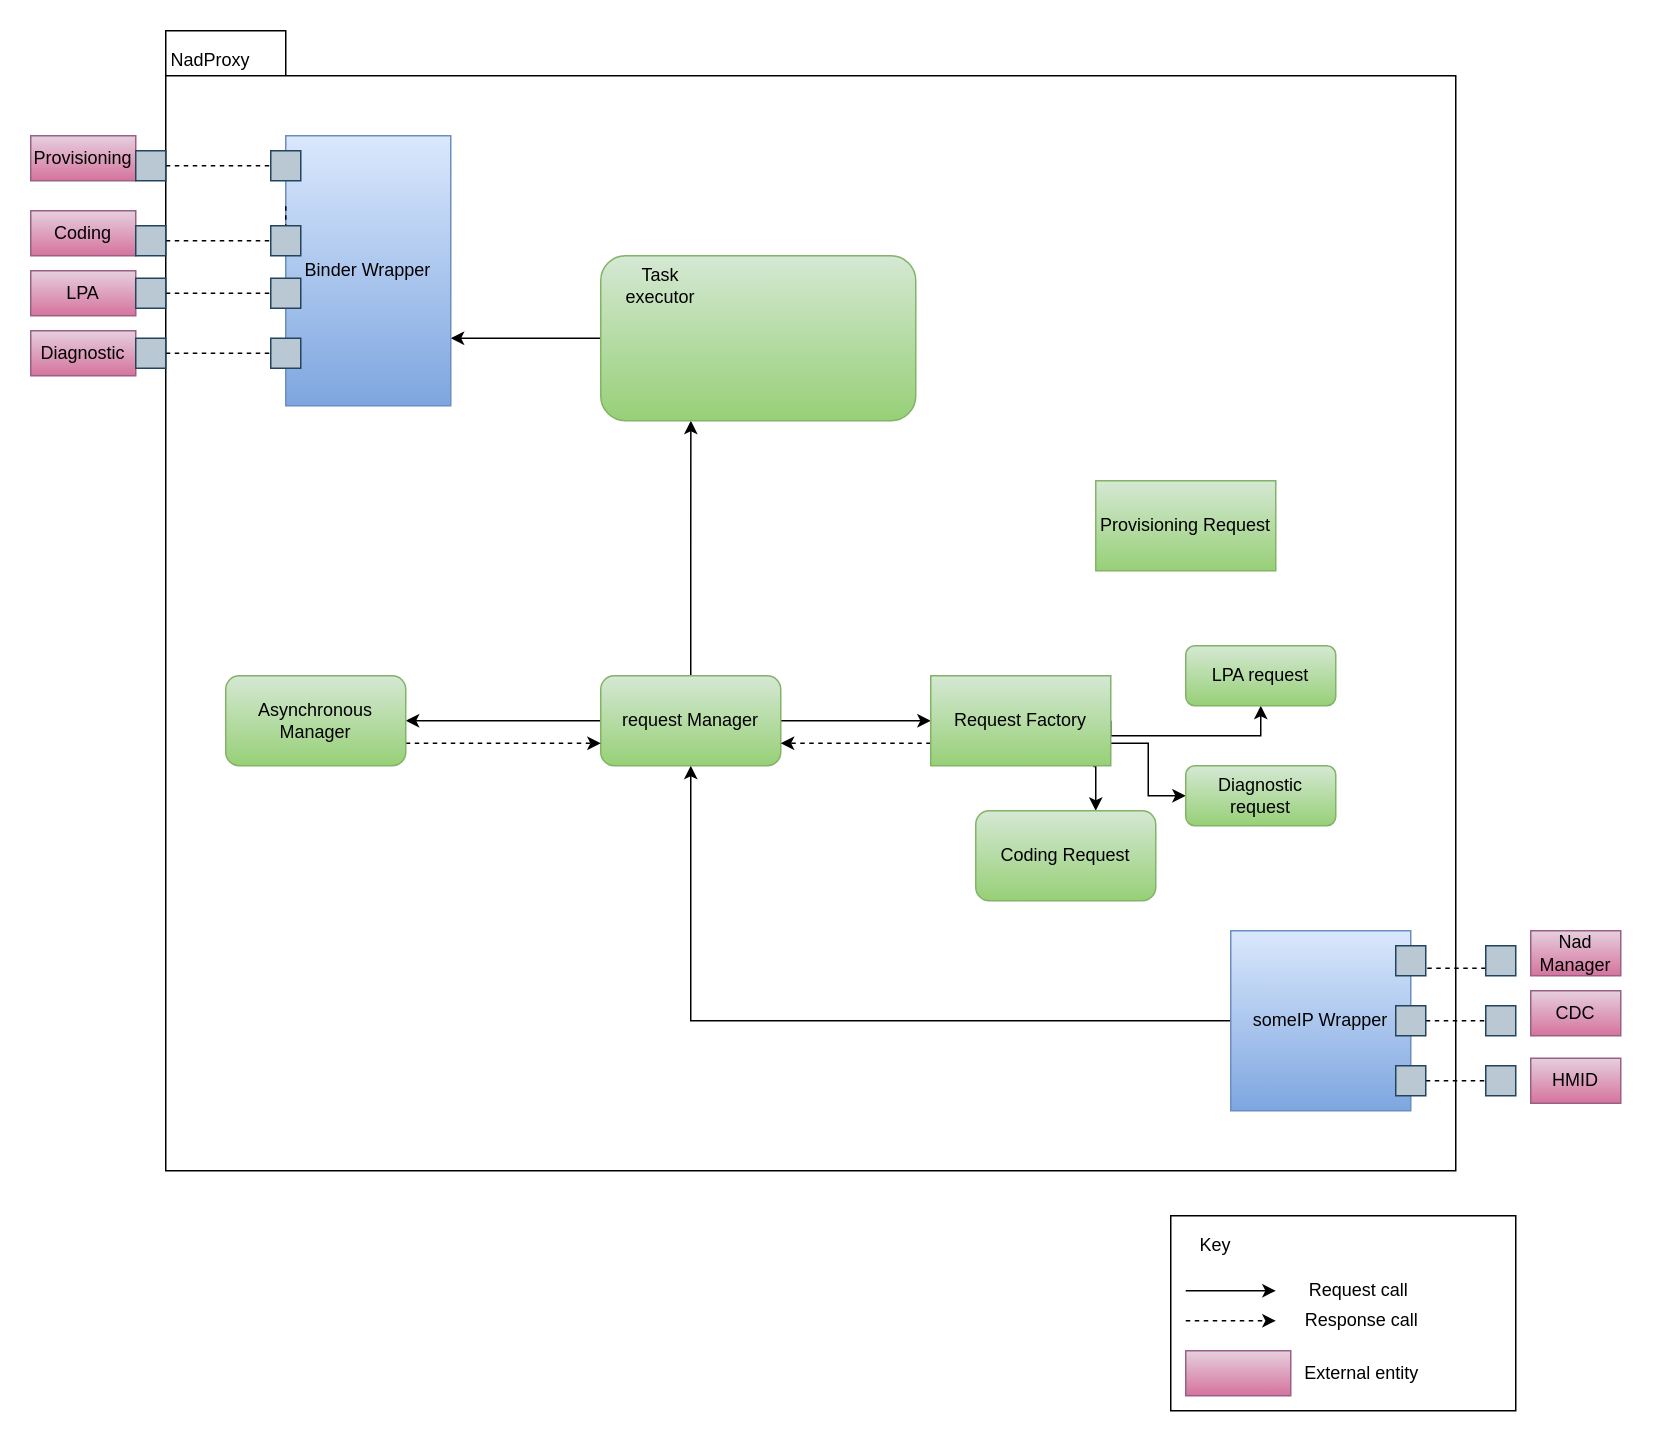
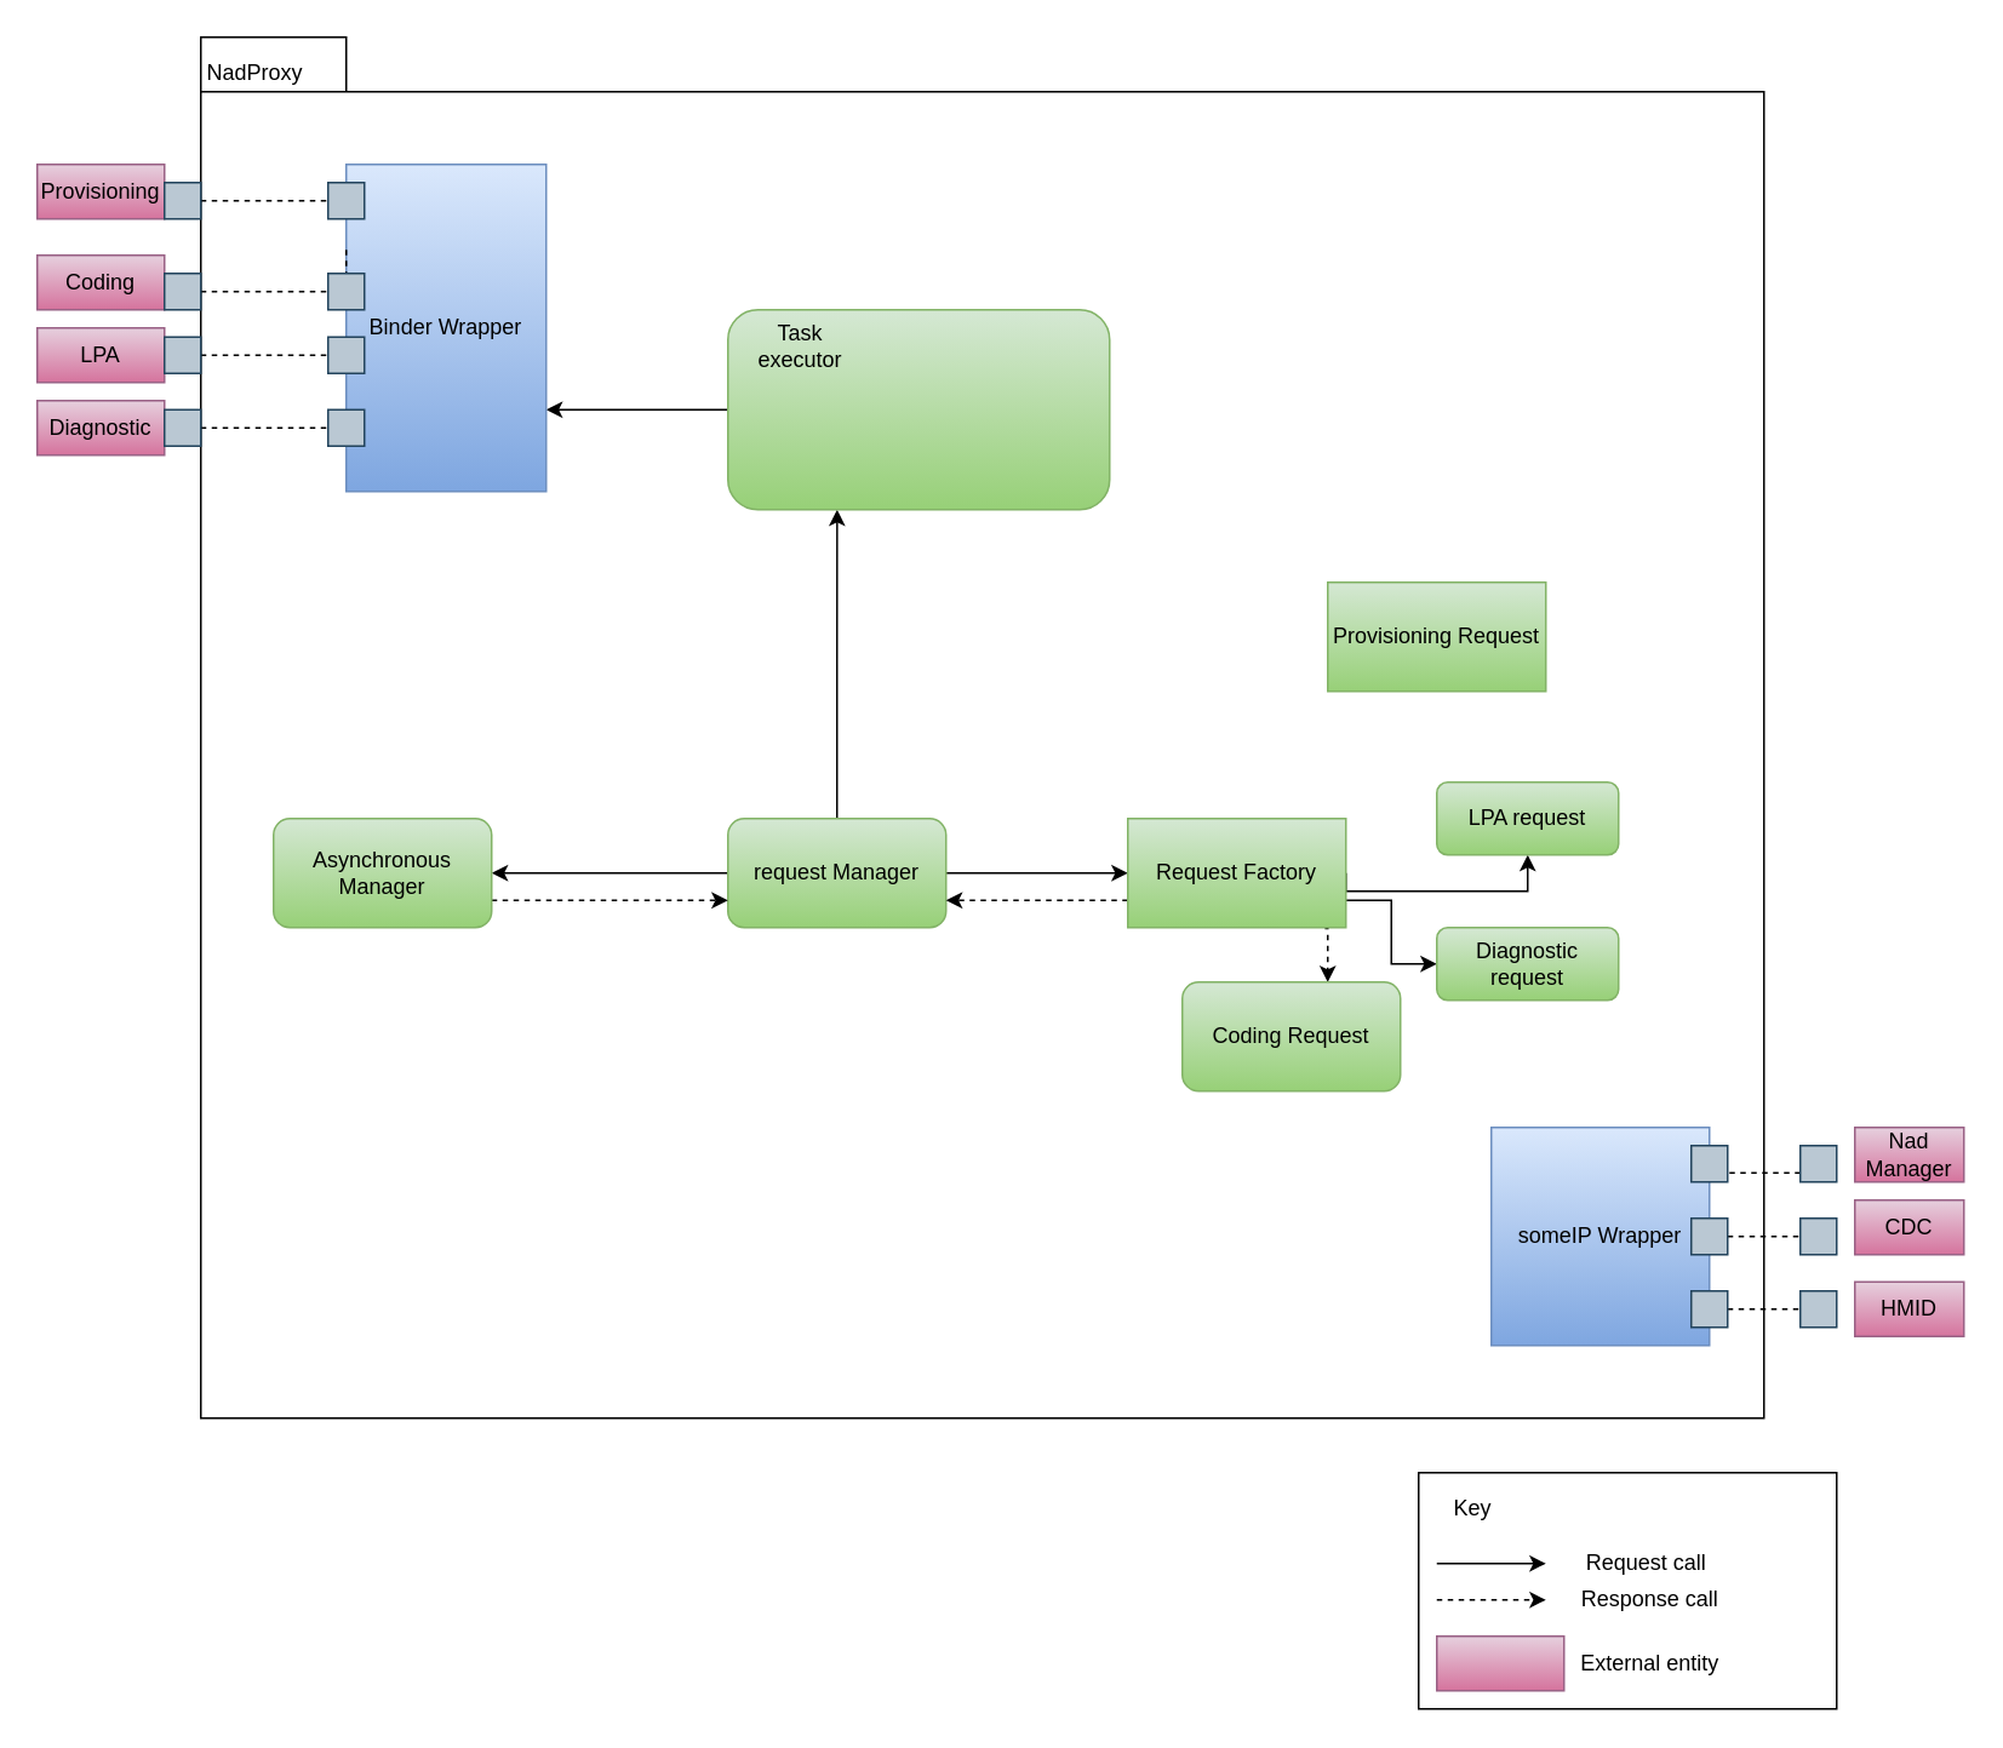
  <mxCell id="0" />
  <mxCell id="1" parent="0" />
  <mxCell id="2" value="" style="shape=folder;fontStyle=1;tabWidth=80;tabHeight=30;tabPosition=left;html=1;boundedLbl=1;fillColor=none;" parent="1" vertex="1"><mxGeometry x="110" y="20" width="860" height="760" as="geometry" /></mxCell>
  <mxCell id="3" value="NadProxy" style="text;html=1;strokeColor=none;fillColor=none;align=center;verticalAlign=middle;whiteSpace=wrap;rounded=0;" parent="1" vertex="1"><mxGeometry x="120" y="30" width="40" height="20" as="geometry" /></mxCell>
- <mxCell id="4" style="edgeStyle=orthogonalEdgeStyle;rounded=0;orthogonalLoop=1;jettySize=auto;html=1;exitX=0;exitY=0.5;exitDx=0;exitDy=0;" parent="1" source="5" target="11" edge="1"><mxGeometry relative="1" as="geometry" /></mxCell>
  <mxCell id="5" value="someIP Wrapper" style="rounded=0;whiteSpace=wrap;html=1;fillColor=#dae8fc;gradientColor=#7ea6e0;strokeColor=#6c8ebf;" parent="1" vertex="1"><mxGeometry x="820" y="620" width="120" height="120" as="geometry" /></mxCell>
  <mxCell id="6" value="Provisioning" style="rounded=0;whiteSpace=wrap;html=1;fillColor=#e6d0de;strokeColor=#996185;gradientColor=#d5739d;" parent="1" vertex="1"><mxGeometry x="20" y="90" width="70" height="30" as="geometry" /></mxCell>
  <mxCell id="7" value="Nad Manager" style="rounded=0;whiteSpace=wrap;html=1;fillColor=#e6d0de;strokeColor=#996185;gradientColor=#d5739d;" parent="1" vertex="1"><mxGeometry x="1020" y="620" width="60" height="30" as="geometry" /></mxCell>
  <mxCell id="8" style="edgeStyle=orthogonalEdgeStyle;rounded=0;orthogonalLoop=1;jettySize=auto;html=1;exitX=1;exitY=0.5;exitDx=0;exitDy=0;" parent="1" source="11" target="16" edge="1"><mxGeometry relative="1" as="geometry" /></mxCell>
  <mxCell id="9" style="edgeStyle=orthogonalEdgeStyle;rounded=0;orthogonalLoop=1;jettySize=auto;html=1;exitX=0;exitY=0.5;exitDx=0;exitDy=0;entryX=1;entryY=0.5;entryDx=0;entryDy=0;" parent="1" source="11" target="25" edge="1"><mxGeometry relative="1" as="geometry" /></mxCell>
  <mxCell id="10" style="edgeStyle=orthogonalEdgeStyle;rounded=0;orthogonalLoop=1;jettySize=auto;html=1;entryX=0.286;entryY=1;entryDx=0;entryDy=0;entryPerimeter=0;endArrow=classic;endFill=1;strokeColor=#000000;" parent="1" source="11" target="20" edge="1"><mxGeometry relative="1" as="geometry" /></mxCell>
  <mxCell id="11" value="request Manager" style="rounded=1;whiteSpace=wrap;html=1;fillColor=#d5e8d4;gradientColor=#97d077;strokeColor=#82b366;" parent="1" vertex="1"><mxGeometry x="400" y="450" width="120" height="60" as="geometry" /></mxCell>
- <mxCell id="12" style="edgeStyle=orthogonalEdgeStyle;rounded=0;orthogonalLoop=1;jettySize=auto;html=1;exitX=0.908;exitY=1.017;exitDx=0;exitDy=0;exitPerimeter=0;" parent="1" source="16" target="18" edge="1"><mxGeometry relative="1" as="geometry"><Array as="points"><mxPoint x="729" y="495" /><mxPoint x="730" y="495" /></Array></mxGeometry></mxCell>
+ <mxCell id="12" style="edgeStyle=orthogonalEdgeStyle;rounded=0;orthogonalLoop=1;jettySize=auto;html=1;exitX=0.908;exitY=1.017;exitDx=0;exitDy=0;exitPerimeter=0;dashed=1;" parent="1" source="16" target="18" edge="1"><mxGeometry relative="1" as="geometry"><Array as="points"><mxPoint x="729" y="495" /><mxPoint x="730" y="495" /></Array></mxGeometry></mxCell>
  <mxCell id="13" style="edgeStyle=orthogonalEdgeStyle;rounded=0;orthogonalLoop=1;jettySize=auto;html=1;exitX=0;exitY=0.75;exitDx=0;exitDy=0;entryX=1;entryY=0.75;entryDx=0;entryDy=0;dashed=1;" parent="1" source="16" target="11" edge="1"><mxGeometry relative="1" as="geometry" /></mxCell>
  <mxCell id="14" style="edgeStyle=orthogonalEdgeStyle;rounded=0;orthogonalLoop=1;jettySize=auto;html=1;exitX=1;exitY=0.5;exitDx=0;exitDy=0;entryX=0.5;entryY=1;entryDx=0;entryDy=0;" parent="1" source="16" target="26" edge="1"><mxGeometry relative="1" as="geometry"><Array as="points"><mxPoint x="740" y="490" /><mxPoint x="840" y="490" /></Array></mxGeometry></mxCell>
  <mxCell id="15" style="edgeStyle=orthogonalEdgeStyle;rounded=0;orthogonalLoop=1;jettySize=auto;html=1;exitX=1;exitY=0.75;exitDx=0;exitDy=0;" parent="1" source="16" target="28" edge="1"><mxGeometry relative="1" as="geometry" /></mxCell>
  <mxCell id="16" value="Request Factory" style="rounded=0;whiteSpace=wrap;html=1;fillColor=#d5e8d4;gradientColor=#97d077;strokeColor=#82b366;" parent="1" vertex="1"><mxGeometry x="620" y="450" width="120" height="60" as="geometry" /></mxCell>
  <mxCell id="17" value="Provisioning Request" style="whiteSpace=wrap;html=1;fillColor=#d5e8d4;gradientColor=#97d077;strokeColor=#82b366;rounded=0;" parent="1" vertex="1"><mxGeometry x="730" y="320" width="120" height="60" as="geometry" /></mxCell>
  <mxCell id="18" value="Coding Request" style="rounded=1;whiteSpace=wrap;html=1;fillColor=#d5e8d4;gradientColor=#97d077;strokeColor=#82b366;" parent="1" vertex="1"><mxGeometry x="650" y="540" width="120" height="60" as="geometry" /></mxCell>
  <mxCell id="19" style="edgeStyle=orthogonalEdgeStyle;rounded=0;orthogonalLoop=1;jettySize=auto;html=1;exitX=0;exitY=0.5;exitDx=0;exitDy=0;entryX=1;entryY=0.75;entryDx=0;entryDy=0;endArrow=classic;endFill=1;strokeColor=#000000;" parent="1" source="20" target="23" edge="1"><mxGeometry relative="1" as="geometry" /></mxCell>
  <mxCell id="20" value="" style="rounded=1;whiteSpace=wrap;html=1;gradientColor=#97d077;fillColor=#d5e8d4;strokeColor=#82b366;" parent="1" vertex="1"><mxGeometry x="400" y="170" width="210" height="110" as="geometry" /></mxCell>
  <mxCell id="21" value="Coding" style="rounded=0;whiteSpace=wrap;html=1;fillColor=#e6d0de;strokeColor=#996185;gradientColor=#d5739d;" parent="1" vertex="1"><mxGeometry x="20" y="140" width="70" height="30" as="geometry" /></mxCell>
  <mxCell id="22" value="LPA" style="rounded=0;whiteSpace=wrap;html=1;fillColor=#e6d0de;strokeColor=#996185;gradientColor=#d5739d;" parent="1" vertex="1"><mxGeometry x="20" y="180" width="70" height="30" as="geometry" /></mxCell>
  <mxCell id="23" value="Binder Wrapper" style="rounded=0;whiteSpace=wrap;html=1;fillColor=#dae8fc;gradientColor=#7ea6e0;strokeColor=#6c8ebf;" parent="1" vertex="1"><mxGeometry x="190" y="90" width="110" height="180" as="geometry" /></mxCell>
  <mxCell id="24" style="edgeStyle=orthogonalEdgeStyle;rounded=1;orthogonalLoop=1;jettySize=auto;html=1;exitX=1;exitY=0.75;exitDx=0;exitDy=0;entryX=0;entryY=0.75;entryDx=0;entryDy=0;dashed=1;" parent="1" source="25" target="11" edge="1"><mxGeometry relative="1" as="geometry" /></mxCell>
  <mxCell id="25" value="Asynchronous Manager" style="rounded=1;whiteSpace=wrap;html=1;fillColor=#d5e8d4;gradientColor=#97d077;strokeColor=#82b366;" parent="1" vertex="1"><mxGeometry x="150" y="450" width="120" height="60" as="geometry" /></mxCell>
  <mxCell id="26" value="LPA request" style="rounded=1;whiteSpace=wrap;html=1;fillColor=#d5e8d4;gradientColor=#97d077;strokeColor=#82b366;" parent="1" vertex="1"><mxGeometry x="790" y="430" width="100" height="40" as="geometry" /></mxCell>
  <mxCell id="27" value="Diagnostic" style="rounded=0;whiteSpace=wrap;html=1;fillColor=#e6d0de;strokeColor=#996185;gradientColor=#d5739d;" parent="1" vertex="1"><mxGeometry x="20" y="220" width="70" height="30" as="geometry" /></mxCell>
  <mxCell id="28" value="Diagnostic request" style="rounded=1;whiteSpace=wrap;html=1;fillColor=#d5e8d4;gradientColor=#97d077;strokeColor=#82b366;" parent="1" vertex="1"><mxGeometry x="790" y="510" width="100" height="40" as="geometry" /></mxCell>
  <mxCell id="29" value="Task executor" style="text;html=1;strokeColor=none;fillColor=none;align=center;verticalAlign=middle;whiteSpace=wrap;rounded=0;" parent="1" vertex="1"><mxGeometry x="420" y="180" width="40" height="20" as="geometry" /></mxCell>
  <mxCell id="30" value="" style="rounded=0;whiteSpace=wrap;html=1;fillColor=none;gradientColor=none;" parent="1" vertex="1"><mxGeometry x="780" y="810" width="230" height="130" as="geometry" /></mxCell>
  <mxCell id="31" value="Key" style="text;html=1;strokeColor=none;fillColor=none;align=center;verticalAlign=middle;whiteSpace=wrap;rounded=0;" parent="1" vertex="1"><mxGeometry x="790" y="820" width="40" height="20" as="geometry" /></mxCell>
  <mxCell id="32" value="" style="endArrow=classic;html=1;rounded=0;" parent="1" edge="1"><mxGeometry width="50" height="50" relative="1" as="geometry"><mxPoint x="790" y="860" as="sourcePoint" /><mxPoint x="850" y="860" as="targetPoint" /></mxGeometry></mxCell>
  <mxCell id="33" value="Request call" style="text;html=1;strokeColor=none;fillColor=none;align=center;verticalAlign=middle;whiteSpace=wrap;rounded=0;" parent="1" vertex="1"><mxGeometry x="863" y="850" width="85" height="20" as="geometry" /></mxCell>
  <mxCell id="34" value="" style="endArrow=classic;html=1;dashed=1;" parent="1" edge="1"><mxGeometry width="50" height="50" relative="1" as="geometry"><mxPoint x="790" y="880" as="sourcePoint" /><mxPoint x="850" y="880" as="targetPoint" /></mxGeometry></mxCell>
  <mxCell id="35" value="Response call" style="text;html=1;strokeColor=none;fillColor=none;align=center;verticalAlign=middle;whiteSpace=wrap;rounded=0;" parent="1" vertex="1"><mxGeometry x="865" y="870" width="85" height="20" as="geometry" /></mxCell>
  <mxCell id="36" value="" style="rounded=0;whiteSpace=wrap;html=1;fillColor=#e6d0de;strokeColor=#996185;gradientColor=#d5739d;" parent="1" vertex="1"><mxGeometry x="790" y="900" width="70" height="30" as="geometry" /></mxCell>
  <mxCell id="37" value="External entity" style="text;html=1;strokeColor=none;fillColor=none;align=center;verticalAlign=middle;whiteSpace=wrap;rounded=0;" parent="1" vertex="1"><mxGeometry x="865" y="905" width="85" height="20" as="geometry" /></mxCell>
  <mxCell id="38" value="" style="whiteSpace=wrap;html=1;aspect=fixed;fillColor=#bac8d3;strokeColor=#23445d;" parent="1" vertex="1"><mxGeometry x="930" y="630" width="20" height="20" as="geometry" /></mxCell>
  <mxCell id="39" style="edgeStyle=orthogonalEdgeStyle;rounded=0;orthogonalLoop=1;jettySize=auto;html=1;exitX=0;exitY=0.75;exitDx=0;exitDy=0;entryX=1;entryY=0.75;entryDx=0;entryDy=0;strokeColor=#000000;dashed=1;endArrow=none;endFill=0;" parent="1" source="40" target="38" edge="1"><mxGeometry relative="1" as="geometry" /></mxCell>
  <mxCell id="40" value="" style="whiteSpace=wrap;html=1;aspect=fixed;fillColor=#bac8d3;strokeColor=#23445d;" parent="1" vertex="1"><mxGeometry x="990" y="630" width="20" height="20" as="geometry" /></mxCell>
  <mxCell id="41" style="edgeStyle=orthogonalEdgeStyle;rounded=0;orthogonalLoop=1;jettySize=auto;html=1;exitX=1;exitY=0.5;exitDx=0;exitDy=0;entryX=0;entryY=0.5;entryDx=0;entryDy=0;endArrow=none;endFill=0;strokeColor=#000000;dashed=1;" parent="1" source="42" target="43" edge="1"><mxGeometry relative="1" as="geometry" /></mxCell>
  <mxCell id="42" value="" style="whiteSpace=wrap;html=1;aspect=fixed;fillColor=#bac8d3;strokeColor=#23445d;" parent="1" vertex="1"><mxGeometry x="930" y="670" width="20" height="20" as="geometry" /></mxCell>
  <mxCell id="43" value="" style="whiteSpace=wrap;html=1;aspect=fixed;fillColor=#bac8d3;strokeColor=#23445d;" parent="1" vertex="1"><mxGeometry x="990" y="670" width="20" height="20" as="geometry" /></mxCell>
  <mxCell id="44" style="edgeStyle=orthogonalEdgeStyle;rounded=0;orthogonalLoop=1;jettySize=auto;html=1;exitX=1;exitY=0.5;exitDx=0;exitDy=0;entryX=0;entryY=0.5;entryDx=0;entryDy=0;dashed=1;endArrow=none;endFill=0;strokeColor=#000000;" parent="1" source="45" target="46" edge="1"><mxGeometry relative="1" as="geometry" /></mxCell>
  <mxCell id="45" value="" style="whiteSpace=wrap;html=1;aspect=fixed;fillColor=#bac8d3;strokeColor=#23445d;" parent="1" vertex="1"><mxGeometry x="90" y="100" width="20" height="20" as="geometry" /></mxCell>
  <mxCell id="46" value="" style="whiteSpace=wrap;html=1;aspect=fixed;fillColor=#bac8d3;strokeColor=#23445d;" parent="1" vertex="1"><mxGeometry x="180" y="100" width="20" height="20" as="geometry" /></mxCell>
  <mxCell id="47" style="edgeStyle=orthogonalEdgeStyle;rounded=0;orthogonalLoop=1;jettySize=auto;html=1;exitX=1;exitY=0.5;exitDx=0;exitDy=0;entryX=0;entryY=0.5;entryDx=0;entryDy=0;dashed=1;endArrow=none;endFill=0;strokeColor=#000000;" parent="1" source="48" target="50" edge="1"><mxGeometry relative="1" as="geometry" /></mxCell>
  <mxCell id="48" value="" style="whiteSpace=wrap;html=1;aspect=fixed;fillColor=#bac8d3;strokeColor=#23445d;" parent="1" vertex="1"><mxGeometry x="90" y="150" width="20" height="20" as="geometry" /></mxCell>
  <mxCell id="49" style="edgeStyle=orthogonalEdgeStyle;rounded=0;orthogonalLoop=1;jettySize=auto;html=1;exitX=0.5;exitY=1;exitDx=0;exitDy=0;entryX=0;entryY=0.25;entryDx=0;entryDy=0;dashed=1;endArrow=none;endFill=0;strokeColor=#000000;" parent="1" source="50" target="23" edge="1"><mxGeometry relative="1" as="geometry" /></mxCell>
  <mxCell id="50" value="" style="whiteSpace=wrap;html=1;aspect=fixed;fillColor=#bac8d3;strokeColor=#23445d;" parent="1" vertex="1"><mxGeometry x="180" y="150" width="20" height="20" as="geometry" /></mxCell>
  <mxCell id="51" style="edgeStyle=orthogonalEdgeStyle;rounded=0;orthogonalLoop=1;jettySize=auto;html=1;exitX=1;exitY=0.5;exitDx=0;exitDy=0;entryX=0;entryY=0.5;entryDx=0;entryDy=0;dashed=1;endArrow=none;endFill=0;strokeColor=#000000;" parent="1" source="52" target="53" edge="1"><mxGeometry relative="1" as="geometry" /></mxCell>
  <mxCell id="52" value="" style="whiteSpace=wrap;html=1;aspect=fixed;fillColor=#bac8d3;strokeColor=#23445d;" parent="1" vertex="1"><mxGeometry x="90" y="185" width="20" height="20" as="geometry" /></mxCell>
  <mxCell id="53" value="" style="whiteSpace=wrap;html=1;aspect=fixed;fillColor=#bac8d3;strokeColor=#23445d;" parent="1" vertex="1"><mxGeometry x="180" y="185" width="20" height="20" as="geometry" /></mxCell>
  <mxCell id="54" style="edgeStyle=orthogonalEdgeStyle;rounded=0;orthogonalLoop=1;jettySize=auto;html=1;exitX=1;exitY=0.5;exitDx=0;exitDy=0;entryX=0;entryY=0.5;entryDx=0;entryDy=0;dashed=1;endArrow=none;endFill=0;strokeColor=#000000;" parent="1" source="55" target="56" edge="1"><mxGeometry relative="1" as="geometry" /></mxCell>
  <mxCell id="55" value="" style="whiteSpace=wrap;html=1;aspect=fixed;fillColor=#bac8d3;strokeColor=#23445d;" parent="1" vertex="1"><mxGeometry x="90" y="225" width="20" height="20" as="geometry" /></mxCell>
  <mxCell id="56" value="" style="whiteSpace=wrap;html=1;aspect=fixed;fillColor=#bac8d3;strokeColor=#23445d;" parent="1" vertex="1"><mxGeometry x="180" y="225" width="20" height="20" as="geometry" /></mxCell>
  <mxCell id="57" style="edgeStyle=orthogonalEdgeStyle;rounded=0;orthogonalLoop=1;jettySize=auto;html=1;exitX=1;exitY=0.5;exitDx=0;exitDy=0;dashed=1;endArrow=none;endFill=0;strokeColor=#000000;" parent="1" source="58" target="59" edge="1"><mxGeometry relative="1" as="geometry" /></mxCell>
  <mxCell id="58" value="" style="whiteSpace=wrap;html=1;aspect=fixed;fillColor=#bac8d3;strokeColor=#23445d;" parent="1" vertex="1"><mxGeometry x="930" y="710" width="20" height="20" as="geometry" /></mxCell>
  <mxCell id="59" value="" style="whiteSpace=wrap;html=1;aspect=fixed;fillColor=#bac8d3;strokeColor=#23445d;" parent="1" vertex="1"><mxGeometry x="990" y="710" width="20" height="20" as="geometry" /></mxCell>
  <mxCell id="60" value="CDC" style="rounded=0;whiteSpace=wrap;html=1;fillColor=#e6d0de;strokeColor=#996185;gradientColor=#d5739d;" parent="1" vertex="1"><mxGeometry x="1020" y="660" width="60" height="30" as="geometry" /></mxCell>
  <mxCell id="61" value="HMID" style="rounded=0;whiteSpace=wrap;html=1;fillColor=#e6d0de;strokeColor=#996185;gradientColor=#d5739d;" parent="1" vertex="1"><mxGeometry x="1020" y="705" width="60" height="30" as="geometry" /></mxCell>
